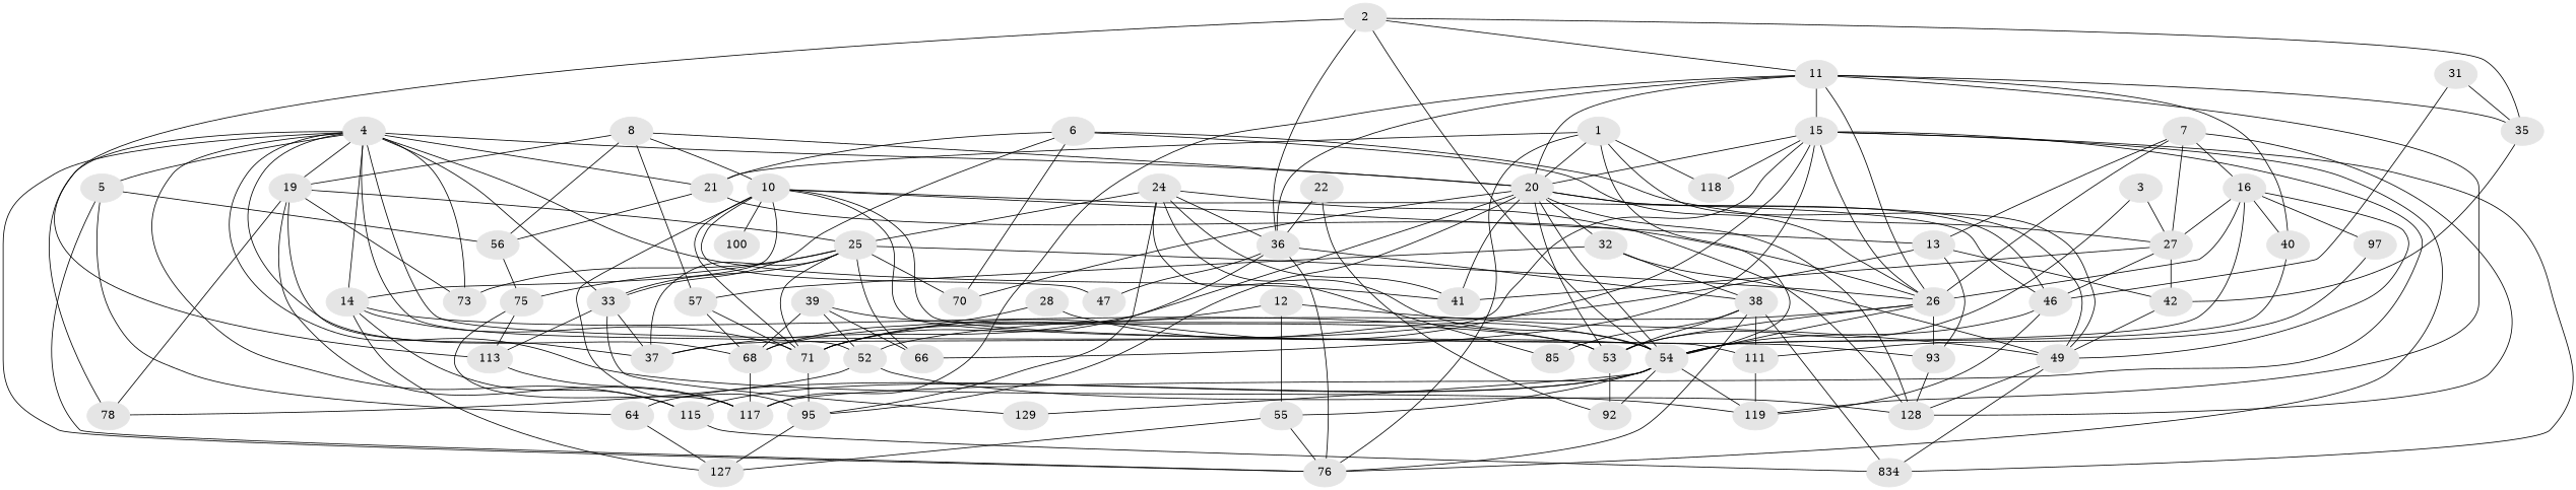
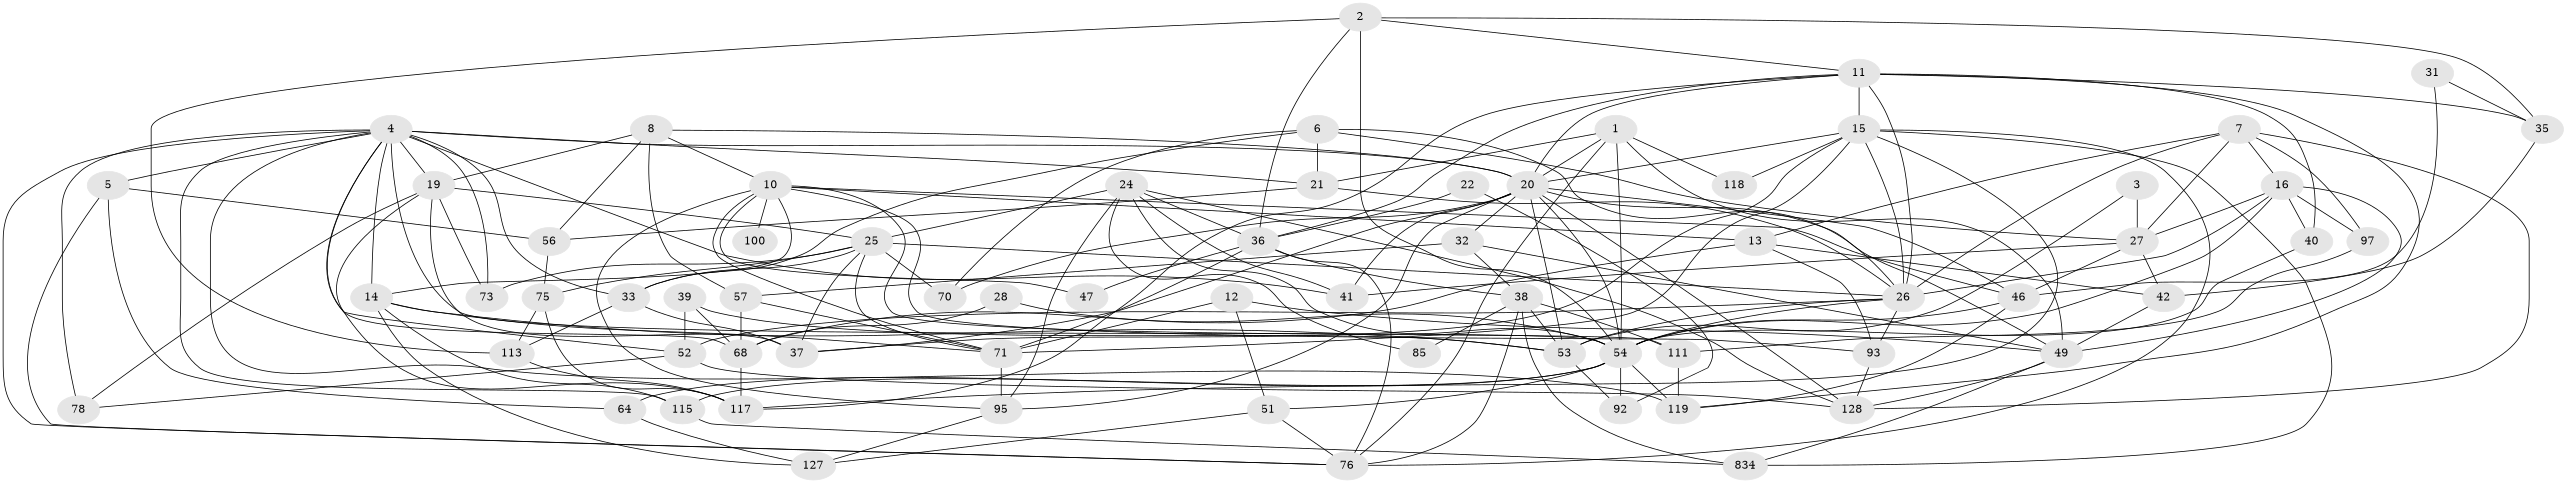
  graph {
    node [color=gray90 style=filled]
    1 [super="+17"]
    20 [super="+23+90"]
    21
    49 [super="+108"]
    54 [super="+107+94+65"]
    76 [super="+101"]
    118
    53 [super="+84+80"]
    41 [super="+132"]
    70
    128
    46 [super="+87"]
    95
    37
    32
    56
    26 [super="+34+58+45"]
    n18 [label=834]
    115
    119 [super="+124"]
    64
-   55
+   55 [label=51]
    92
-   129
    2 [super="+131+86"]
    11 [super="+48+69"]
    35
    36 [super="+120"]
    113
    15 [super="+43+110+51+98"]
    40
    117
    42 [super="+74+62"]
    47
    71 [super="+103+79"]
    38 [super="+63"]
    27 [super="+133+126"]
    3
    4 [super="+59+9+81+44+109"]
    5
    14 [super="+122+136"]
    19 [super="+114+29"]
    33
    52
    68 [super="+112"]
    73
    78
    127
    25 [super="+83+30"]
    75
    6 [super="+60"]
    93
    7 [super="+50"]
    13 [super="+96"]
    16 [super="+18"]
    97
    111 [super="+135"]
    10 [super="+91+105+61"]
    100
    8
    57
-   66
    12
    22
    85
    24 [super="+99"]
    28
    31
    39 [super="+77"]
    1 -- 20
    1 -- 21
    1 -- 49
    1 -- 54
    1 -- 76
    1 -- 118
    20 -- 49
    20 -- 54
    20 -- 53
    20 -- 41
    20 -- 70
    20 -- 128
    20 -- 46
    20 -- 95
    20 -- 37
    20 -- 32
    21 -- 56
    21 -- 26
    49 -- 128
    49 -- n18
    54 -- 115
    54 -- 119 [weight=2]
    54 -- 64
    54 -- 55
    54 -- 92
-   54 -- 129
    53 -- 92
    46 -- 54
    46 -- 119
    95 -- 127
    32 -- 49
    32 -- 38
    32 -- 57
    56 -- 75
    26 -- 54 [weight=2]
    26 -- 53
    26 -- 52
    26 -- 93
    115 -- n18
    64 -- 127
    55 -- 76
    55 -- 127
    2 -- 54
    2 -- 11
    2 -- 35
    2 -- 36
    2 -- 113
    11 -- 20
    11 -- 26
    11 -- 119 [weight=2]
    11 -- 35
    11 -- 36
    11 -- 15 [weight=2]
    11 -- 40
    11 -- 117
    35 -- 42
    36 -- 76
    36 -- 47
    36 -- 71 [weight=2]
    36 -- 38
    113 -- 117
    15 -- 20 [weight=2]
    15 -- 76
    15 -- 118
    15 -- 37
    15 -- 26 [weight=2]
    15 -- n18
    15 -- 117
    15 -- 71 [weight=2]
-   15 -- 66
    40 -- 54
    42 -- 49
    71 -- 95
    38 -- 76
    38 -- 53 [weight=2]
    38 -- n18
    38 -- 111
    38 -- 85
    27 -- 41
    27 -- 46
    27 -- 42 [weight=2]
    3 -- 53
    3 -- 27
    4 -- 20 [weight=3]
    4 -- 21
    4 -- 54
    4 -- 76
    4 -- 41
    4 -- 115
    4 -- 119
    4 -- 5
    4 -- 14
    4 -- 19
    4 -- 33
    4 -- 52
    4 -- 68
    4 -- 73
    4 -- 78
    5 -- 76
    5 -- 56
    5 -- 64
    14 -- 53
    14 -- 115
    14 -- 71
    14 -- 127
    19 -- 37
    19 -- 117
    19 -- 73
    19 -- 78
    19 -- 25
    33 -- 37
-   33 -- 129
    33 -- 113
    52 -- 128
    52 -- 78
    68 -- 117
    25 -- 70
    25 -- 37
    25 -- 26
    25 -- 71
    25 -- 33
    25 -- 73
    25 -- 75
-   25 -- 66
    75 -- 113
    75 -- 117
    6 -- 21
    6 -- 70
    6 -- 26 [weight=2]
    6 -- 27
    6 -- 33
    93 -- 128
    7 -- 128
    7 -- 26
    7 -- 27 [weight=2]
    7 -- 13
    7 -- 16
+   7 -- 97
    13 -- 42
    13 -- 68
    13 -- 93
    16 -- 49
    16 -- 54
    16 -- 26
    16 -- 40
    16 -- 27
    16 -- 97
    97 -- 111
    111 -- 119
    10 -- 46
    10 -- 95
    10 -- 47
    10 -- 71
    10 -- 14
    10 -- 93 [weight=2]
    10 -- 13
    10 -- 111
    10 -- 100 [weight=2]
    8 -- 20
    8 -- 56
    8 -- 19
    8 -- 10
    8 -- 57
    57 -- 71
    57 -- 68
    12 -- 49
    12 -- 55
    12 -- 71
    22 -- 92
    22 -- 36
    24 -- 54
    24 -- 41
    24 -- 128
    24 -- 95
    24 -- 36
    24 -- 25
    24 -- 85
    28 -- 54
    28 -- 68
    31 -- 46
    31 -- 35
    39 -- 53
    39 -- 52
    39 -- 68
-   39 -- 66
  }
